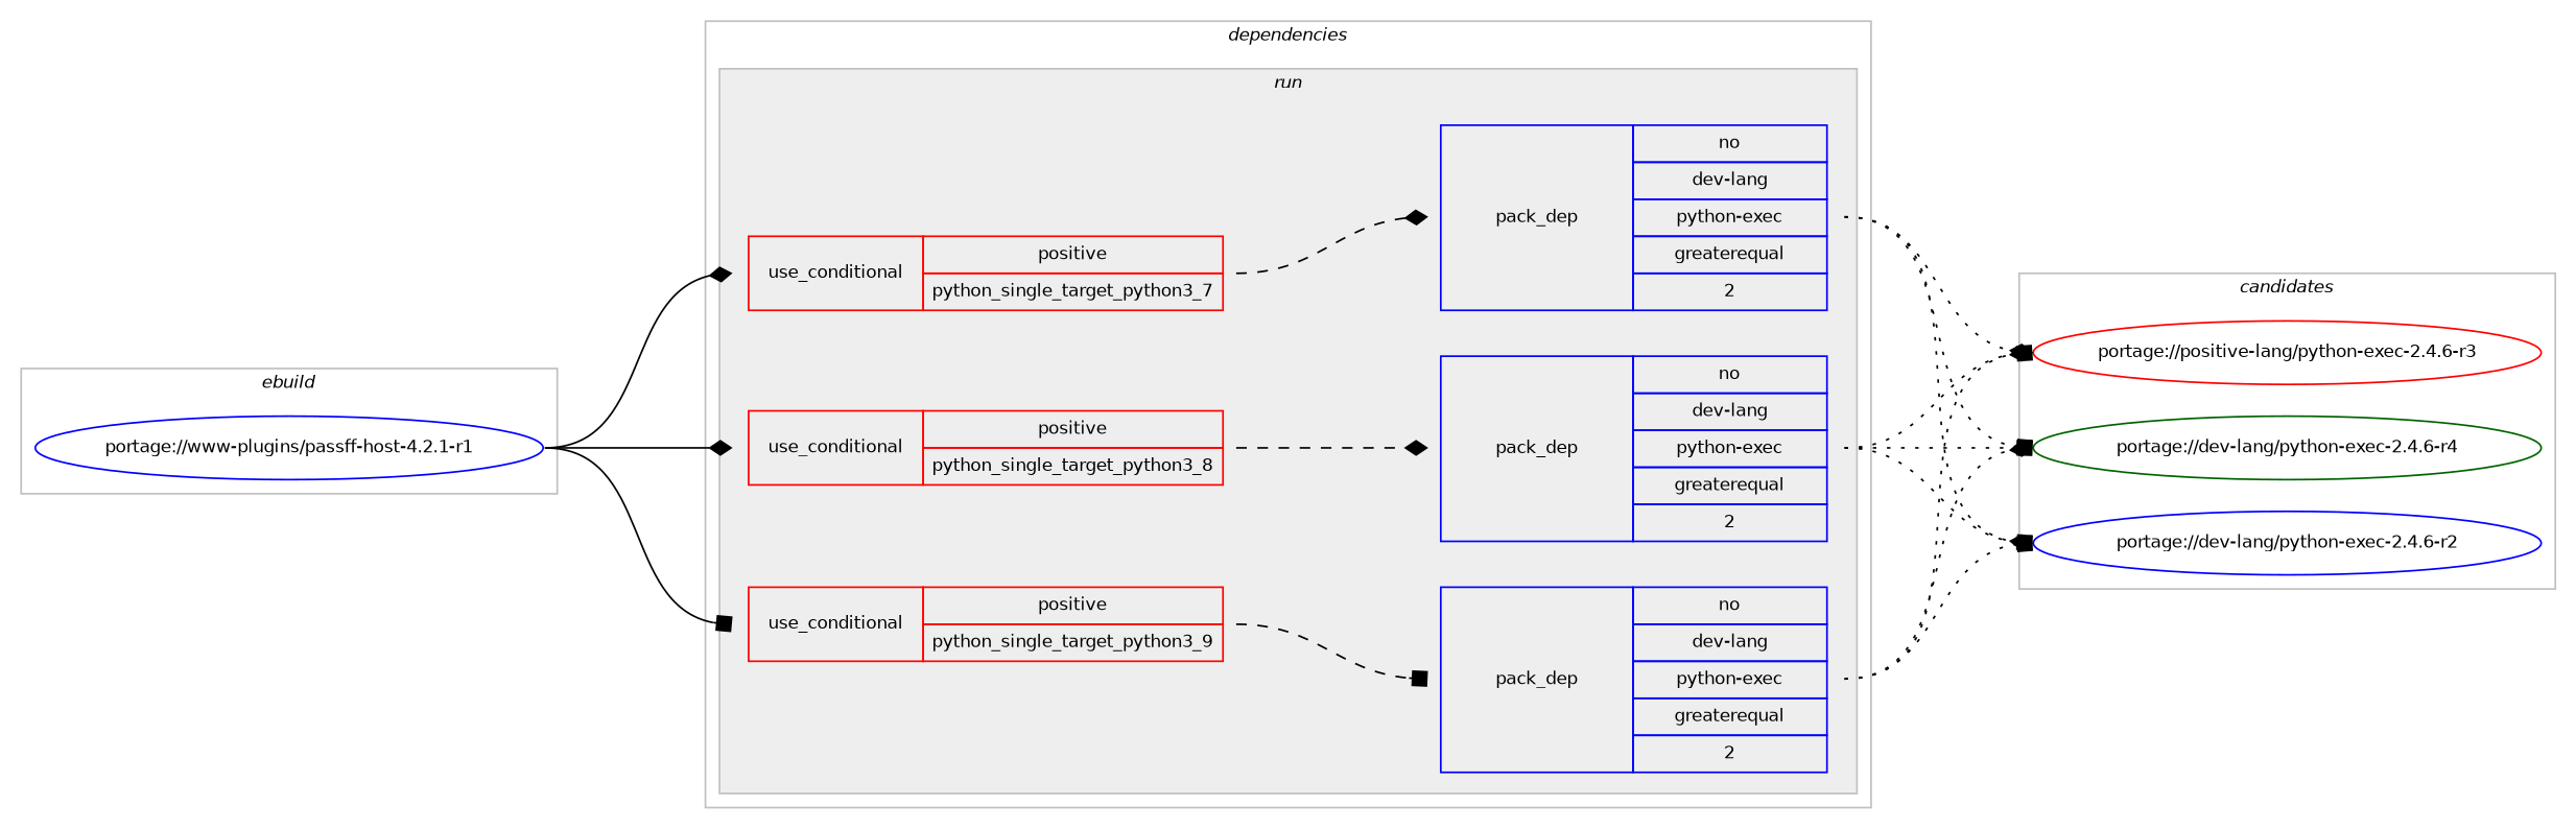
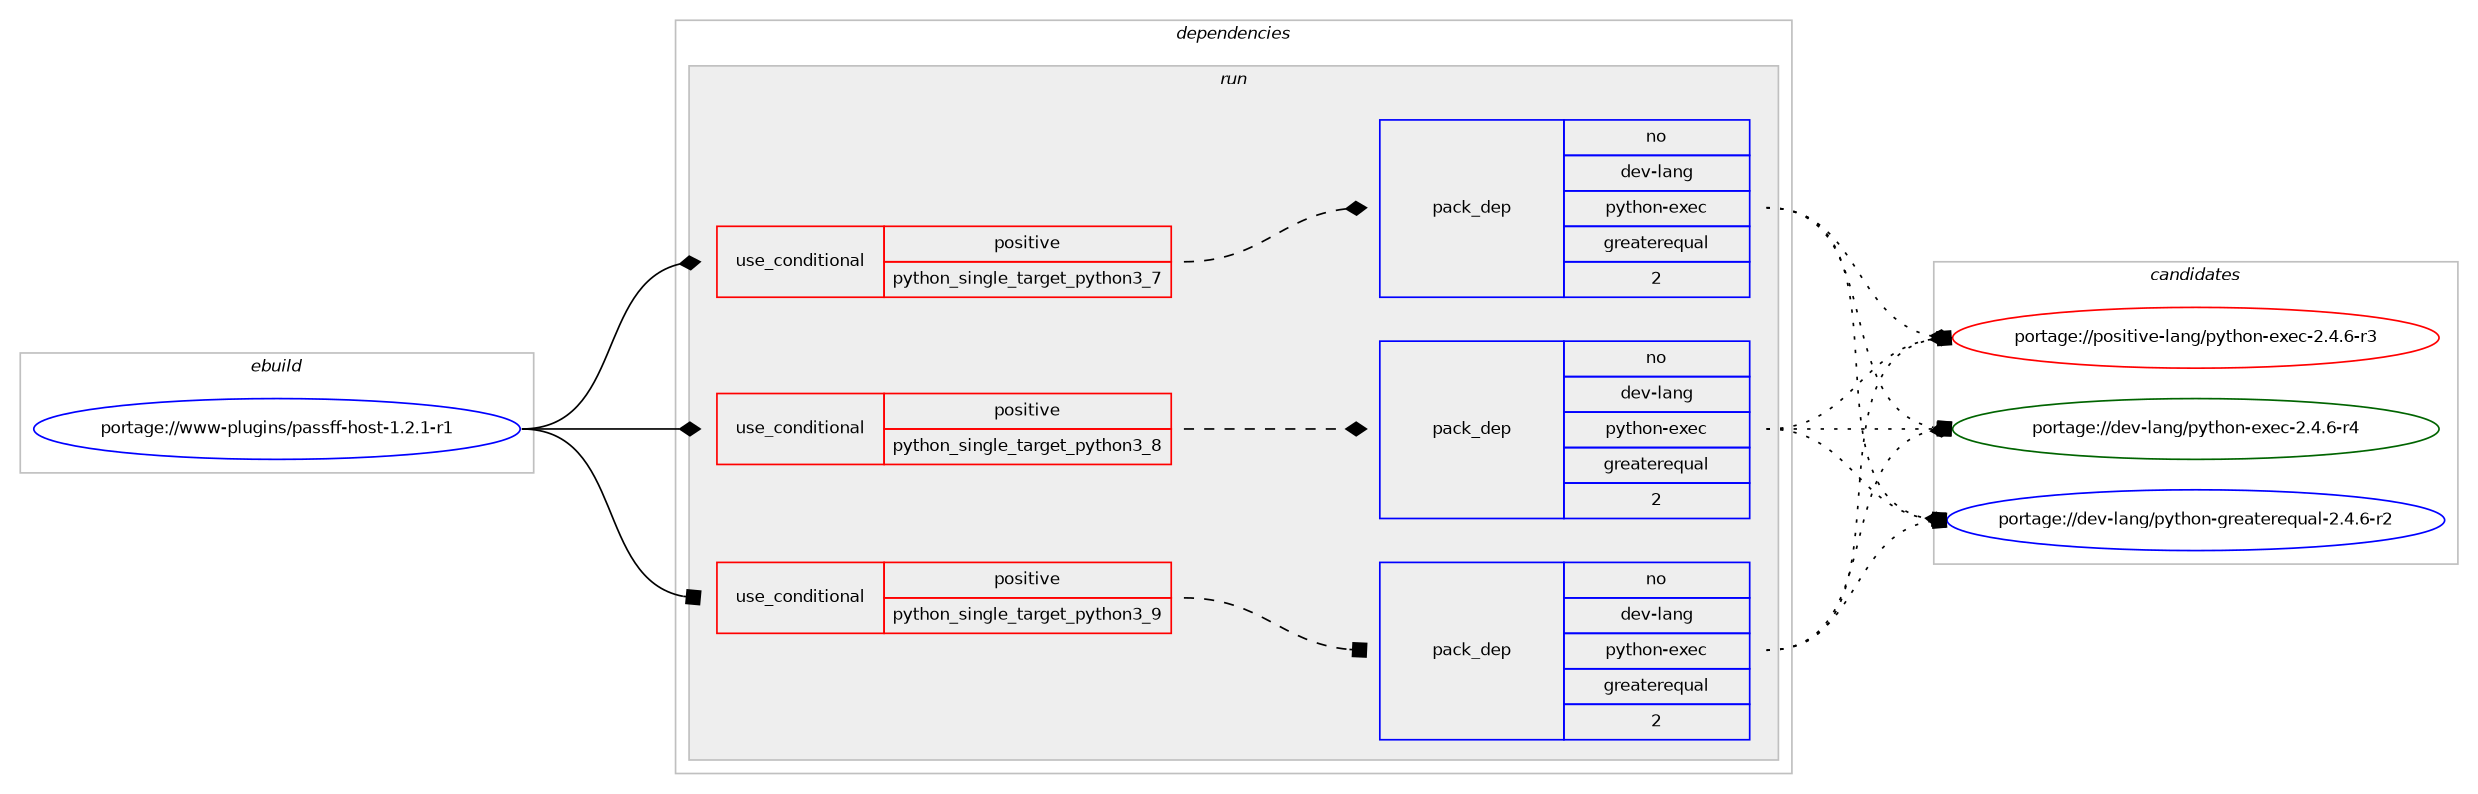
  digraph {
    compound=true
    concentrate=true
    fontname=Helvetica
    fontsize=10
    newrank=true
    rankdir=LR
    ranksep=1.5
    node [color=blue fontname=Helvetica fontsize=10 shape=none]
    edge [arrowhead=diamond headport=w style=dotted tailport=e weight=100]
-   n1 [label="portage://www-plugins/passff-host-4.2.1-r1" width=4 shape=""]
+   n1 [label="portage://www-plugins/passff-host-1.2.1-r1" width=4 shape=""]
    n2 [label=<<TABLE BORDER="0" CELLBORDER="1" CELLSPACING="0" CELLPADDING="4" WIDTH="220"><TR><TD ROWSPAN="6" CELLPADDING="30">pack_dep</TD></TR><TR><TD WIDTH="110">no</TD></TR><TR><TD>dev-lang</TD></TR><TR><TD>python-exec</TD></TR><TR><TD>greaterequal</TD></TR><TR><TD>2</TD></TR></TABLE>>]
    n3 [color=red label=<<TABLE BORDER="0" CELLBORDER="1" CELLSPACING="0" CELLPADDING="4"><TR><TD ROWSPAN="3" CELLPADDING="10">use_conditional</TD></TR><TR><TD>positive</TD></TR><TR><TD>python_single_target_python3_7</TD></TR></TABLE>>]
    n4 [label=<<TABLE BORDER="0" CELLBORDER="1" CELLSPACING="0" CELLPADDING="4" WIDTH="220"><TR><TD ROWSPAN="6" CELLPADDING="30">pack_dep</TD></TR><TR><TD WIDTH="110">no</TD></TR><TR><TD>dev-lang</TD></TR><TR><TD>python-exec</TD></TR><TR><TD>greaterequal</TD></TR><TR><TD>2</TD></TR></TABLE>>]
    n5 [color=red label=<<TABLE BORDER="0" CELLBORDER="1" CELLSPACING="0" CELLPADDING="4"><TR><TD ROWSPAN="3" CELLPADDING="10">use_conditional</TD></TR><TR><TD>positive</TD></TR><TR><TD>python_single_target_python3_8</TD></TR></TABLE>>]
    n6 [label=<<TABLE BORDER="0" CELLBORDER="1" CELLSPACING="0" CELLPADDING="4" WIDTH="220"><TR><TD ROWSPAN="6" CELLPADDING="30">pack_dep</TD></TR><TR><TD WIDTH="110">no</TD></TR><TR><TD>dev-lang</TD></TR><TR><TD>python-exec</TD></TR><TR><TD>greaterequal</TD></TR><TR><TD>2</TD></TR></TABLE>>]
    n7 [color=red label=<<TABLE BORDER="0" CELLBORDER="1" CELLSPACING="0" CELLPADDING="4"><TR><TD ROWSPAN="3" CELLPADDING="10">use_conditional</TD></TR><TR><TD>positive</TD></TR><TR><TD>python_single_target_python3_9</TD></TR></TABLE>>]
-   n8 [label="portage://dev-lang/python-exec-2.4.6-r2" width=4 shape=""]
+   n8 [label="portage://dev-lang/python-greaterequal-2.4.6-r2" width=4 shape=""]
    n9 [color=red label="portage://positive-lang/python-exec-2.4.6-r3" width=4 shape=""]
    n10 [color=darkgreen label="portage://dev-lang/python-exec-2.4.6-r4" width=4 shape=""]
    subgraph cluster_1 {
      color=gray
      label=<<i>ebuild</i>>
      n1
    }
    subgraph cluster_2 {
      color=gray
      label=<<i>dependencies</i>>
      subgraph cluster_3 {
        color=gray
        fillcolor="#eeeeee"
        label=<<i>compile</i>>
        style=filled
      }
      subgraph cluster_4 {
        color=gray
        fillcolor="#eeeeee"
        label=<<i>compile and run</i>>
        style=filled
      }
      subgraph cluster_5 {
        color=gray
        fillcolor="#eeeeee"
        label=<<i>run</i>>
        style=filled
        subgraph sub_6 {
          color=gray
          fillcolor="#eeeeee"
          label=<<i>run</i>>
          style=filled
          n3
          subgraph sub_7 {
            color=gray
            fillcolor="#eeeeee"
            label=<<i>run</i>>
            style=filled
            n2
          }
        }
        subgraph sub_8 {
          color=gray
          fillcolor="#eeeeee"
          label=<<i>run</i>>
          style=filled
          n5
          subgraph sub_9 {
            color=gray
            fillcolor="#eeeeee"
            label=<<i>run</i>>
            style=filled
            n4
          }
        }
        subgraph sub_10 {
          color=gray
          fillcolor="#eeeeee"
          label=<<i>run</i>>
          style=filled
          n7
          subgraph sub_11 {
            color=gray
            fillcolor="#eeeeee"
            label=<<i>run</i>>
            style=filled
            n6
          }
        }
      }
    }
    subgraph cluster_12 {
      color=gray
      label=<<i>candidates</i>>
      rank=same
      subgraph sub_13 {
        color=black
        label=<<i>candidates</i>>
        nodesep=1
        rank=same
        n8
        n9
        n10
      }
      subgraph sub_14 {
        color=black
        label=<<i>candidates</i>>
        nodesep=1
        rank=same
        n8
        n9
        n10
      }
      subgraph sub_15 {
        color=black
        label=<<i>candidates</i>>
        nodesep=1
        rank=same
        n8
        n9
        n10
      }
    }
    n1 -> n3 [style=solid weight=20]
    n1 -> n5 [style=solid weight=20]
    n1 -> n7 [arrowhead=box style=solid weight=20]
    n2 -> n8
    n2 -> n9
    n2 -> n10 [arrowhead=box]
    n3 -> n2 [style=dashed weight=20]
    n4 -> n8 [arrowhead=box]
    n4 -> n9 [arrowhead=box]
    n4 -> n10 [arrowhead=box]
    n5 -> n4 [style=dashed weight=20]
    n6 -> n8 [arrowhead=box]
    n6 -> n9
    n6 -> n10
    n7 -> n6 [arrowhead=box style=dashed weight=20]
  }
